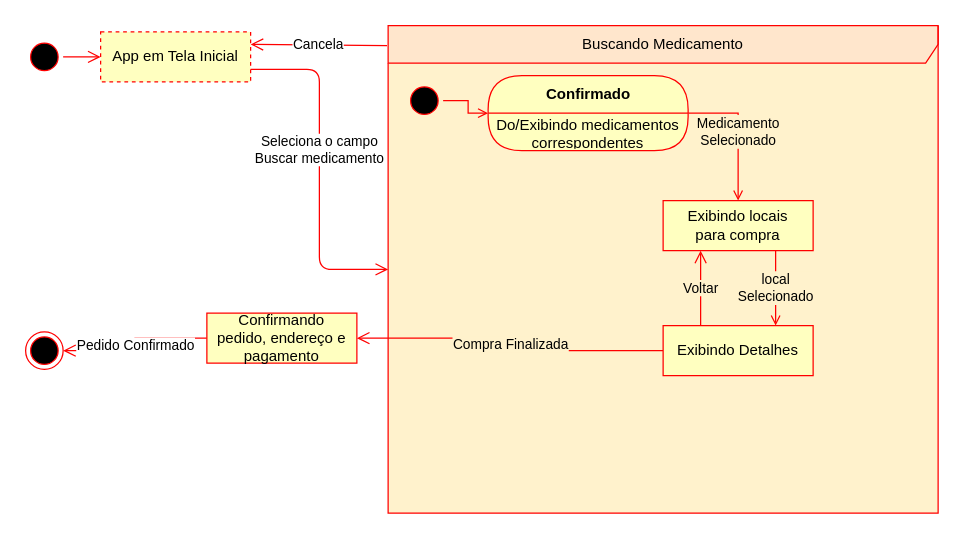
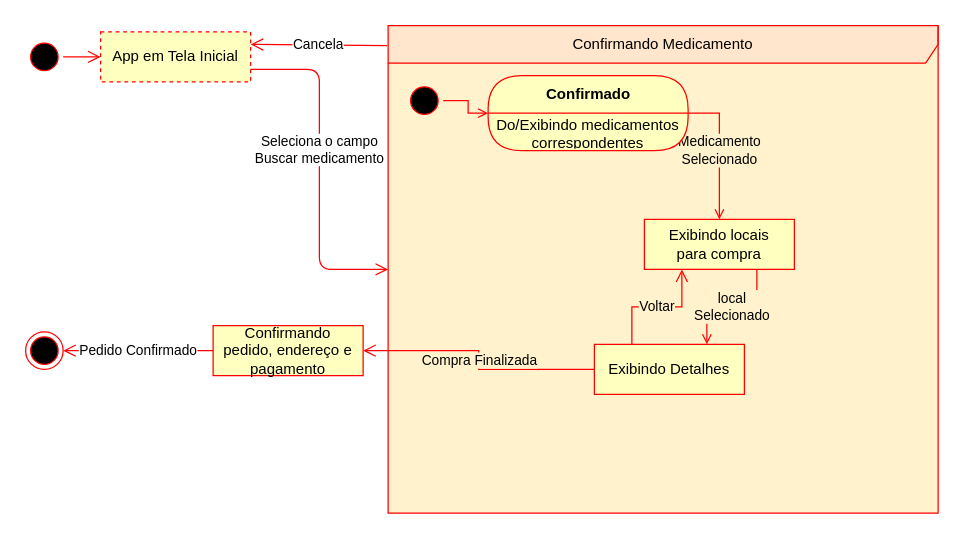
  <mxCell id="0" />
  <mxCell id="1" parent="0" />
  <mxCell id="2" value="Cancela" style="edgeStyle=none;rounded=0;html=1;entryX=1;entryY=0.25;endArrow=open;endFill=0;endSize=8;jettySize=auto;orthogonalLoop=1;strokeColor=#FF0000;exitX=-0.002;exitY=0.041;exitPerimeter=0;" edge="1" parent="1" source="3" target="7"><mxGeometry relative="1" as="geometry" /></mxCell>
- <mxCell id="3" value="Buscando Medicamento" style="shape=umlFrame;whiteSpace=wrap;html=1;width=440;height=30;shadow=0;comic=0;strokeColor=#FF0000;swimlaneFillColor=#FFF2CC;fillColor=#ffe6cc;gradientColor=none;" vertex="1" parent="1"><mxGeometry x="310" y="20" width="440" height="390" as="geometry" /></mxCell>
+ <mxCell id="3" value="Confirmando Medicamento" style="shape=umlFrame;whiteSpace=wrap;html=1;width=440;height=30;shadow=0;comic=0;strokeColor=#FF0000;swimlaneFillColor=#FFF2CC;fillColor=#ffe6cc;gradientColor=none;" vertex="1" parent="1"><mxGeometry x="310" y="20" width="440" height="390" as="geometry" /></mxCell>
  <mxCell id="4" value="" style="ellipse;html=1;shape=startState;fillColor=#000000;strokeColor=#ff0000;" vertex="1" parent="1"><mxGeometry x="20" y="30" width="30" height="30" as="geometry" /></mxCell>
  <mxCell id="5" value="" style="edgeStyle=orthogonalEdgeStyle;html=1;verticalAlign=bottom;endArrow=open;endSize=8;strokeColor=#ff0000;" edge="1" parent="1" source="4" target="7"><mxGeometry relative="1" as="geometry"><mxPoint x="-35" y="120" as="targetPoint" /></mxGeometry></mxCell>
  <mxCell id="6" value="" style="ellipse;html=1;shape=endState;fillColor=#000000;strokeColor=#ff0000;" vertex="1" parent="1"><mxGeometry x="20" y="265" width="30" height="30" as="geometry" /></mxCell>
  <mxCell id="7" value="App em Tela Inicial" style="rounded=1;whiteSpace=wrap;html=1;arcSize=0;fillColor=#ffffc0;strokeColor=#ff0000;dashed=1;" vertex="1" parent="1"><mxGeometry x="80" y="25" width="120" height="40" as="geometry" /></mxCell>
  <mxCell id="8" value="Seleciona o campo&lt;div&gt;Buscar medicamento&lt;/div&gt;" style="edgeStyle=orthogonalEdgeStyle;html=1;verticalAlign=bottom;endArrow=open;endSize=8;strokeColor=#ff0000;exitX=1;exitY=0.75;" edge="1" parent="1" source="7" target="3"><mxGeometry relative="1" as="geometry"><mxPoint x="260" y="165" as="targetPoint" /></mxGeometry></mxCell>
  <mxCell id="9" value="" style="ellipse;html=1;shape=startState;fillColor=#000000;strokeColor=#ff0000;" vertex="1" parent="1"><mxGeometry x="324" y="65" width="30" height="30" as="geometry" /></mxCell>
- <mxCell id="10" value="Exibindo locais&lt;div&gt;para compra&lt;/div&gt;" style="rounded=1;whiteSpace=wrap;html=1;arcSize=0;fillColor=#ffffc0;strokeColor=#ff0000;" vertex="1" parent="1"><mxGeometry x="530" y="160" width="120" height="40" as="geometry" /></mxCell>
+ <mxCell id="10" value="Exibindo locais&lt;div&gt;para compra&lt;/div&gt;" style="rounded=1;whiteSpace=wrap;html=1;arcSize=0;fillColor=#ffffc0;strokeColor=#ff0000;" vertex="1" parent="1"><mxGeometry x="515" y="175" width="120" height="40" as="geometry" /></mxCell>
  <mxCell id="11" style="edgeStyle=orthogonalEdgeStyle;rounded=0;html=1;jettySize=auto;orthogonalLoop=1;fillColor=#f8cecc;strokeColor=#FF0000;endArrow=open;endFill=0;entryX=0;entryY=0.5;" edge="1" parent="1" source="9" target="13"><mxGeometry relative="1" as="geometry"><mxPoint x="390" y="75" as="targetPoint" /></mxGeometry></mxCell>
  <mxCell id="12" value="Medicamento&lt;div&gt;Selecionado&lt;/div&gt;" style="edgeStyle=orthogonalEdgeStyle;rounded=0;html=1;endArrow=open;endFill=0;jettySize=auto;orthogonalLoop=1;strokeColor=#FF0000;exitX=1;exitY=0.5;fontColor=#000000;labelBackgroundColor=#FFF2CC;" edge="1" parent="1" source="13" target="10"><mxGeometry relative="1" as="geometry"><mxPoint x="620" y="180" as="sourcePoint" /></mxGeometry></mxCell>
  <mxCell id="13" value="Confirmado" style="swimlane;html=1;fontStyle=1;align=center;verticalAlign=middle;childLayout=stackLayout;horizontal=1;startSize=30;horizontalStack=0;resizeParent=0;resizeLast=1;container=0;collapsible=0;rounded=1;arcSize=30;strokeColor=#ff0000;fillColor=#ffffc0;swimlaneFillColor=#ffffc0;shadow=0;comic=0;" vertex="1" parent="1"><mxGeometry x="390" y="60" width="160" height="60" as="geometry" /></mxCell>
  <mxCell id="14" value="Do/Exibindo medicamentos&lt;div style=&quot;text-align: center&quot;&gt;correspondentes&lt;/div&gt;" style="text;html=1;strokeColor=none;fillColor=none;align=center;verticalAlign=middle;spacingLeft=4;spacingRight=4;whiteSpace=wrap;overflow=hidden;rotatable=0;" vertex="1" parent="13"><mxGeometry y="30" width="160" height="30" as="geometry" /></mxCell>
  <mxCell id="15" value="Voltar" style="edgeStyle=orthogonalEdgeStyle;rounded=0;html=1;labelBackgroundColor=#FFF2CC;endArrow=open;endFill=0;endSize=8;jettySize=auto;orthogonalLoop=1;strokeColor=#FF0000;exitX=0.25;exitY=0;entryX=0.25;entryY=1;" edge="1" parent="1" source="17" target="10"><mxGeometry relative="1" as="geometry" /></mxCell>
  <mxCell id="16" value="Compra Finalizada" style="edgeStyle=orthogonalEdgeStyle;rounded=0;html=1;labelBackgroundColor=#FFF2CC;endArrow=open;endFill=0;endSize=8;jettySize=auto;orthogonalLoop=1;strokeColor=#FF0000;" edge="1" parent="1" source="17" target="20"><mxGeometry relative="1" as="geometry" /></mxCell>
- <mxCell id="17" value="Exibindo Detalhes" style="rounded=1;whiteSpace=wrap;html=1;arcSize=0;fillColor=#ffffc0;strokeColor=#ff0000;" vertex="1" parent="1"><mxGeometry x="530" y="260" width="120" height="40" as="geometry" /></mxCell>
+ <mxCell id="17" value="Exibindo Detalhes" style="rounded=1;whiteSpace=wrap;html=1;arcSize=0;fillColor=#ffffc0;strokeColor=#ff0000;" vertex="1" parent="1"><mxGeometry x="475" y="275" width="120" height="40" as="geometry" /></mxCell>
  <mxCell id="18" value="local&lt;div&gt;Selecionado&lt;/div&gt;" style="edgeStyle=orthogonalEdgeStyle;rounded=0;html=1;labelBackgroundColor=#FFF2CC;endArrow=open;endFill=0;jettySize=auto;orthogonalLoop=1;strokeColor=#FF0000;fontColor=#000000;exitX=0.75;exitY=1;entryX=0.75;entryY=0;" edge="1" parent="1" source="10" target="17"><mxGeometry relative="1" as="geometry" /></mxCell>
  <mxCell id="19" value="Pedido Confirmado" style="edgeStyle=orthogonalEdgeStyle;rounded=0;html=1;labelBackgroundColor=#FFFFFF;endArrow=open;endFill=0;endSize=8;jettySize=auto;orthogonalLoop=1;strokeColor=#FF0000;" edge="1" parent="1" source="20" target="6"><mxGeometry relative="1" as="geometry" /></mxCell>
- <mxCell id="20" value="Confirmando pedido,&amp;nbsp;&lt;span&gt;endereço e pagamento&lt;/span&gt;" style="rounded=1;whiteSpace=wrap;html=1;arcSize=0;fillColor=#ffffc0;strokeColor=#ff0000;" vertex="1" parent="1"><mxGeometry x="165" y="250" width="120" height="40" as="geometry" /></mxCell>
+ <mxCell id="20" value="Confirmando pedido,&amp;nbsp;&lt;span&gt;endereço e pagamento&lt;/span&gt;" style="rounded=1;whiteSpace=wrap;html=1;arcSize=0;fillColor=#ffffc0;strokeColor=#ff0000;" vertex="1" parent="1"><mxGeometry x="170" y="260" width="120" height="40" as="geometry" /></mxCell>
  <mxCell id="21" style="edgeStyle=orthogonalEdgeStyle;rounded=0;html=1;exitX=0.5;exitY=1;entryX=0.5;entryY=1;labelBackgroundColor=#FFF2CC;endArrow=open;endFill=0;endSize=8;jettySize=auto;orthogonalLoop=1;strokeColor=#FF0000;" edge="1" parent="1" source="20" target="20"><mxGeometry relative="1" as="geometry" /></mxCell>
